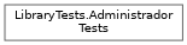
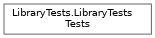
  digraph {
    rankdir=LR
-   n1 [color=grey40 fillcolor=white fontname=Helvetica fontsize=10 height=0.2 label="LibraryTests.Administrador\lTests" shape=box style=filled width=0.4]
+   n1 [color=grey40 fillcolor=white fontname=Helvetica fontsize=10 height=0.2 label="LibraryTests.LibraryTests\lTests" shape=box style=filled width=0.4]
  }
